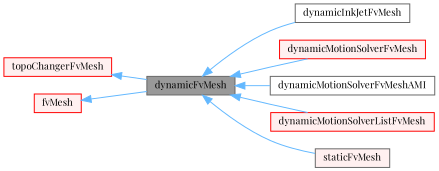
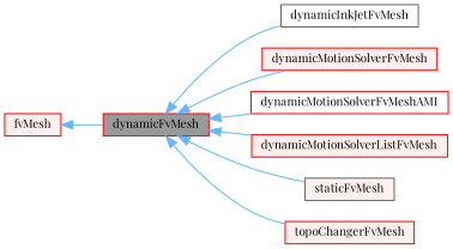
  digraph {
    fontname="Playfair Display"
    rankdir=LR
    node [color=gray40 fillcolor="#FFF0F0" fontname="Playfair Display" fontsize=10 shape=box style=filled]
    edge [color=steelblue1 dir=back fontname="Playfair Display" fontsize=10 labelfontname=Helvetica labelfontsize=10 style=solid]
-   n1 [fillcolor=grey60 fontcolor=black height=0.2 label=dynamicFvMesh width=0.4]
+   n1 [color=red fillcolor=grey60 fontcolor=black height=0.2 label=dynamicFvMesh width=0.4]
    n2 [fillcolor=white height=0.2 label=dynamicInkJetFvMesh width=0.4]
    n3 [color=red height=0.2 label=dynamicMotionSolverFvMesh width=0.4]
-   n4 [fillcolor=white height=0.2 label=dynamicMotionSolverFvMeshAMI width=0.4]
+   n4 [color=red fillcolor=white height=0.2 label=dynamicMotionSolverFvMeshAMI width=0.4]
    n5 [color=red height=0.2 label=dynamicMotionSolverListFvMesh width=0.4]
    n6 [height=0.2 label=staticFvMesh width=0.4]
    n7 [color=red height=0.2 label=topoChangerFvMesh width=0.4]
    n8 [color=red height=0.2 label=fvMesh width=0.4]
    n1 -> n2
    n1 -> n3
    n1 -> n4
    n1 -> n5
    n1 -> n6
-   n7 -> n1
+   n1 -> n7
    n8 -> n1
  }
